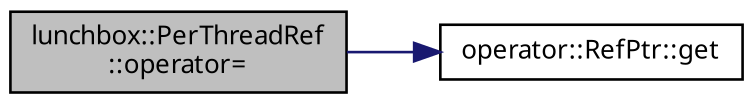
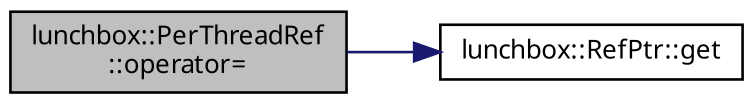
  digraph {
    rankdir=LR
    node [color=black fontname=Sans fontsize=10 shape=record style=filled]
    n1 [fillcolor=grey75 fontcolor=black height=0.2 label="lunchbox::PerThreadRef\l::operator=" width=0.4]
-   n2 [fillcolor=white height=0.2 label="operator::RefPtr::get" width=0.4]
+   n2 [fillcolor=white height=0.2 label="lunchbox::RefPtr::get" width=0.4]
    n1 -> n2 [color=midnightblue fontname=Sans fontsize=10 labelfontname=Sans labelfontsize=10 style=solid]
  }
